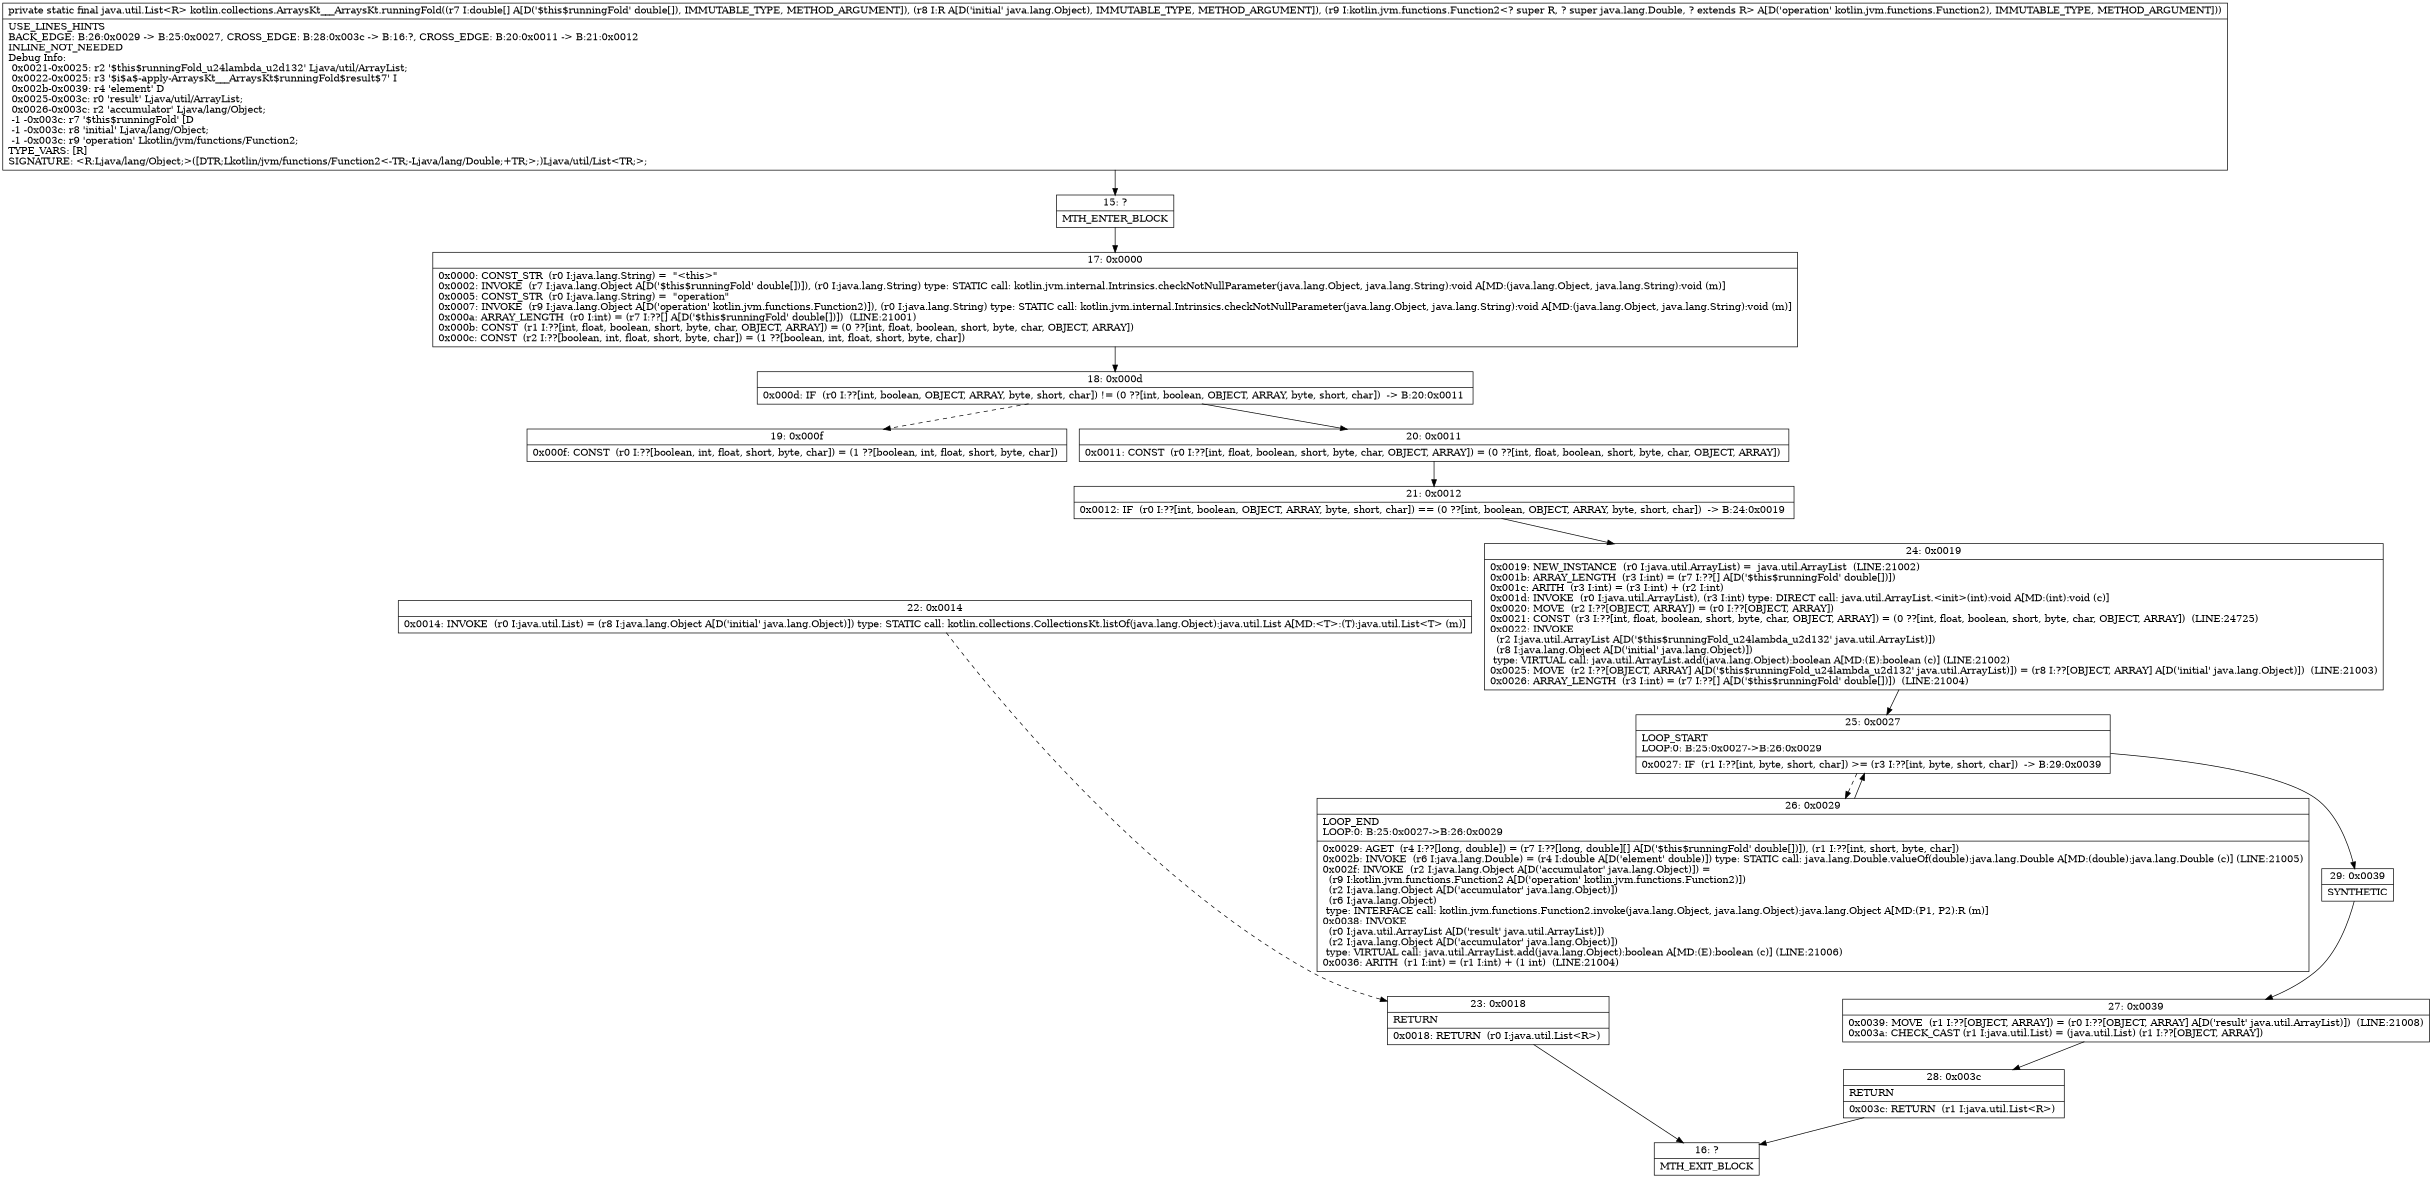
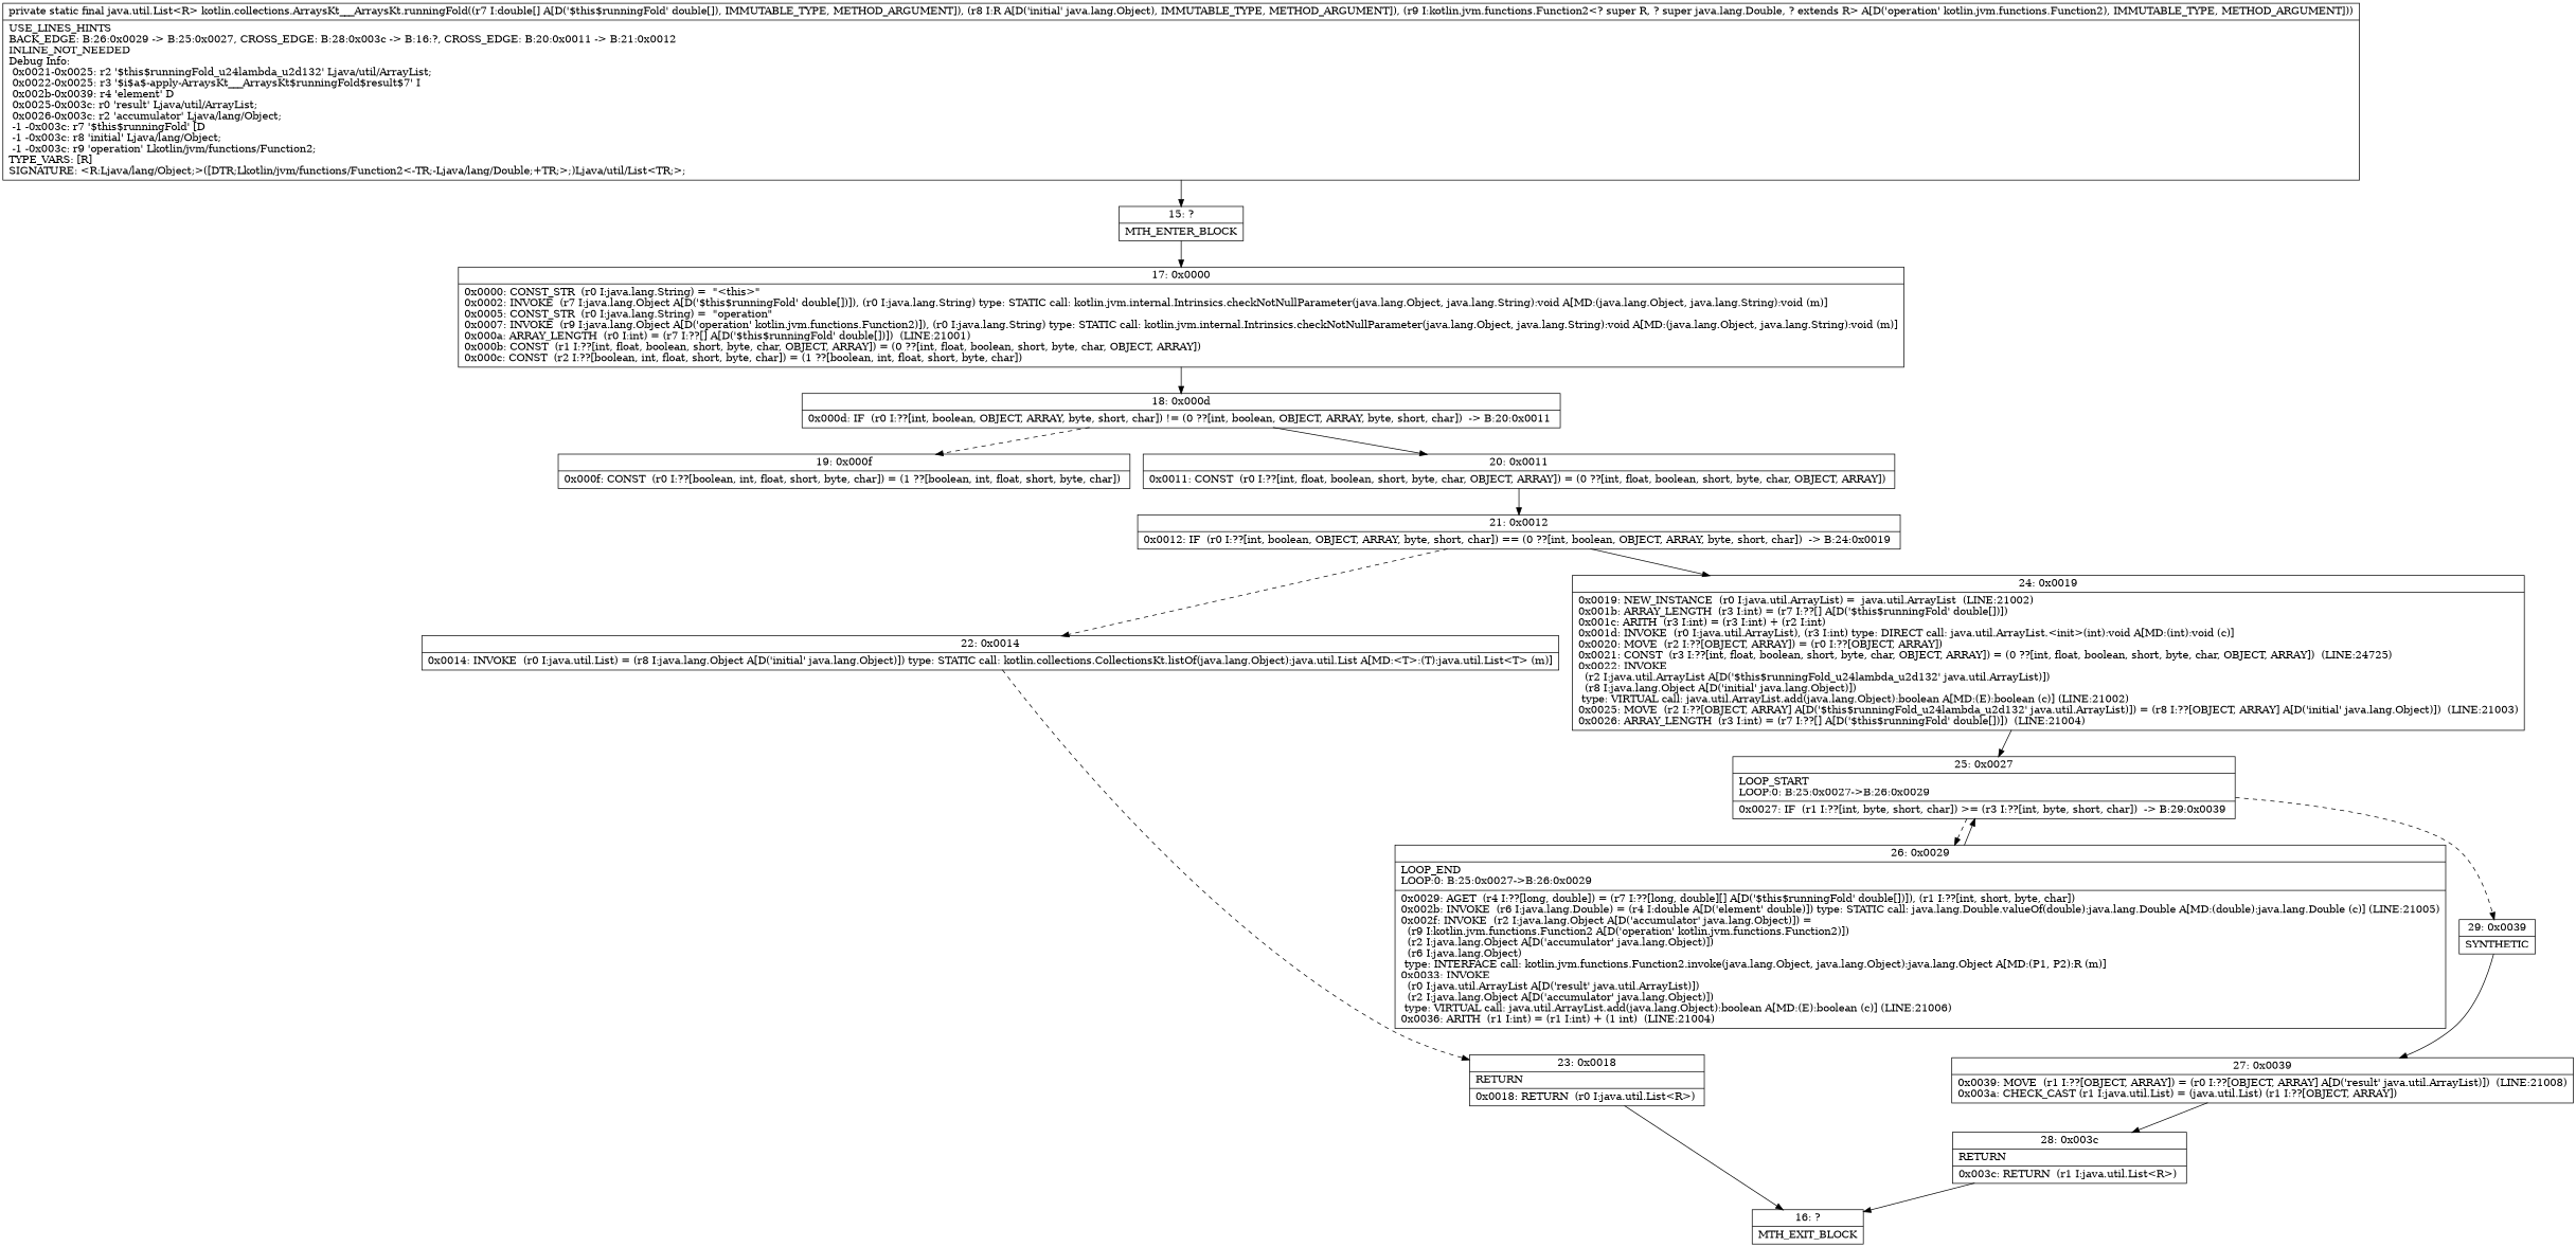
  digraph {
    node [shape=record]
    n1 [label="{15\:\ ?|MTH_ENTER_BLOCK\l}"]
    n2 [label="{17\:\ 0x0000|0x0000: CONST_STR  (r0 I:java.lang.String) =  \"\<this\>\" \l0x0002: INVOKE  (r7 I:java.lang.Object A[D('$this$runningFold' double[])]), (r0 I:java.lang.String) type: STATIC call: kotlin.jvm.internal.Intrinsics.checkNotNullParameter(java.lang.Object, java.lang.String):void A[MD:(java.lang.Object, java.lang.String):void (m)]\l0x0005: CONST_STR  (r0 I:java.lang.String) =  \"operation\" \l0x0007: INVOKE  (r9 I:java.lang.Object A[D('operation' kotlin.jvm.functions.Function2)]), (r0 I:java.lang.String) type: STATIC call: kotlin.jvm.internal.Intrinsics.checkNotNullParameter(java.lang.Object, java.lang.String):void A[MD:(java.lang.Object, java.lang.String):void (m)]\l0x000a: ARRAY_LENGTH  (r0 I:int) = (r7 I:??[] A[D('$this$runningFold' double[])])  (LINE:21001)\l0x000b: CONST  (r1 I:??[int, float, boolean, short, byte, char, OBJECT, ARRAY]) = (0 ??[int, float, boolean, short, byte, char, OBJECT, ARRAY]) \l0x000c: CONST  (r2 I:??[boolean, int, float, short, byte, char]) = (1 ??[boolean, int, float, short, byte, char]) \l}"]
    n3 [label="{18\:\ 0x000d|0x000d: IF  (r0 I:??[int, boolean, OBJECT, ARRAY, byte, short, char]) != (0 ??[int, boolean, OBJECT, ARRAY, byte, short, char])  \-\> B:20:0x0011 \l}"]
    n4 [label="{19\:\ 0x000f|0x000f: CONST  (r0 I:??[boolean, int, float, short, byte, char]) = (1 ??[boolean, int, float, short, byte, char]) \l}"]
    n5 [label="{20\:\ 0x0011|0x0011: CONST  (r0 I:??[int, float, boolean, short, byte, char, OBJECT, ARRAY]) = (0 ??[int, float, boolean, short, byte, char, OBJECT, ARRAY]) \l}"]
    n6 [label="{21\:\ 0x0012|0x0012: IF  (r0 I:??[int, boolean, OBJECT, ARRAY, byte, short, char]) == (0 ??[int, boolean, OBJECT, ARRAY, byte, short, char])  \-\> B:24:0x0019 \l}"]
    n7 [label="{22\:\ 0x0014|0x0014: INVOKE  (r0 I:java.util.List) = (r8 I:java.lang.Object A[D('initial' java.lang.Object)]) type: STATIC call: kotlin.collections.CollectionsKt.listOf(java.lang.Object):java.util.List A[MD:\<T\>:(T):java.util.List\<T\> (m)]\l}"]
    n8 [label="{24\:\ 0x0019|0x0019: NEW_INSTANCE  (r0 I:java.util.ArrayList) =  java.util.ArrayList  (LINE:21002)\l0x001b: ARRAY_LENGTH  (r3 I:int) = (r7 I:??[] A[D('$this$runningFold' double[])]) \l0x001c: ARITH  (r3 I:int) = (r3 I:int) + (r2 I:int) \l0x001d: INVOKE  (r0 I:java.util.ArrayList), (r3 I:int) type: DIRECT call: java.util.ArrayList.\<init\>(int):void A[MD:(int):void (c)]\l0x0020: MOVE  (r2 I:??[OBJECT, ARRAY]) = (r0 I:??[OBJECT, ARRAY]) \l0x0021: CONST  (r3 I:??[int, float, boolean, short, byte, char, OBJECT, ARRAY]) = (0 ??[int, float, boolean, short, byte, char, OBJECT, ARRAY])  (LINE:24725)\l0x0022: INVOKE  \l  (r2 I:java.util.ArrayList A[D('$this$runningFold_u24lambda_u2d132' java.util.ArrayList)])\l  (r8 I:java.lang.Object A[D('initial' java.lang.Object)])\l type: VIRTUAL call: java.util.ArrayList.add(java.lang.Object):boolean A[MD:(E):boolean (c)] (LINE:21002)\l0x0025: MOVE  (r2 I:??[OBJECT, ARRAY] A[D('$this$runningFold_u24lambda_u2d132' java.util.ArrayList)]) = (r8 I:??[OBJECT, ARRAY] A[D('initial' java.lang.Object)])  (LINE:21003)\l0x0026: ARRAY_LENGTH  (r3 I:int) = (r7 I:??[] A[D('$this$runningFold' double[])])  (LINE:21004)\l}"]
    n9 [label="{23\:\ 0x0018|RETURN\l|0x0018: RETURN  (r0 I:java.util.List\<R\>) \l}"]
    n10 [label="{25\:\ 0x0027|LOOP_START\lLOOP:0: B:25:0x0027\-\>B:26:0x0029\l|0x0027: IF  (r1 I:??[int, byte, short, char]) \>= (r3 I:??[int, byte, short, char])  \-\> B:29:0x0039 \l}"]
    n11 [label="{16\:\ ?|MTH_EXIT_BLOCK\l}"]
-   n12 [label="{26\:\ 0x0029|LOOP_END\lLOOP:0: B:25:0x0027\-\>B:26:0x0029\l|0x0029: AGET  (r4 I:??[long, double]) = (r7 I:??[long, double][] A[D('$this$runningFold' double[])]), (r1 I:??[int, short, byte, char]) \l0x002b: INVOKE  (r6 I:java.lang.Double) = (r4 I:double A[D('element' double)]) type: STATIC call: java.lang.Double.valueOf(double):java.lang.Double A[MD:(double):java.lang.Double (c)] (LINE:21005)\l0x002f: INVOKE  (r2 I:java.lang.Object A[D('accumulator' java.lang.Object)]) = \l  (r9 I:kotlin.jvm.functions.Function2 A[D('operation' kotlin.jvm.functions.Function2)])\l  (r2 I:java.lang.Object A[D('accumulator' java.lang.Object)])\l  (r6 I:java.lang.Object)\l type: INTERFACE call: kotlin.jvm.functions.Function2.invoke(java.lang.Object, java.lang.Object):java.lang.Object A[MD:(P1, P2):R (m)]\l0x0038: INVOKE  \l  (r0 I:java.util.ArrayList A[D('result' java.util.ArrayList)])\l  (r2 I:java.lang.Object A[D('accumulator' java.lang.Object)])\l type: VIRTUAL call: java.util.ArrayList.add(java.lang.Object):boolean A[MD:(E):boolean (c)] (LINE:21006)\l0x0036: ARITH  (r1 I:int) = (r1 I:int) + (1 int)  (LINE:21004)\l}"]
+   n12 [label="{26\:\ 0x0029|LOOP_END\lLOOP:0: B:25:0x0027\-\>B:26:0x0029\l|0x0029: AGET  (r4 I:??[long, double]) = (r7 I:??[long, double][] A[D('$this$runningFold' double[])]), (r1 I:??[int, short, byte, char]) \l0x002b: INVOKE  (r6 I:java.lang.Double) = (r4 I:double A[D('element' double)]) type: STATIC call: java.lang.Double.valueOf(double):java.lang.Double A[MD:(double):java.lang.Double (c)] (LINE:21005)\l0x002f: INVOKE  (r2 I:java.lang.Object A[D('accumulator' java.lang.Object)]) = \l  (r9 I:kotlin.jvm.functions.Function2 A[D('operation' kotlin.jvm.functions.Function2)])\l  (r2 I:java.lang.Object A[D('accumulator' java.lang.Object)])\l  (r6 I:java.lang.Object)\l type: INTERFACE call: kotlin.jvm.functions.Function2.invoke(java.lang.Object, java.lang.Object):java.lang.Object A[MD:(P1, P2):R (m)]\l0x0033: INVOKE  \l  (r0 I:java.util.ArrayList A[D('result' java.util.ArrayList)])\l  (r2 I:java.lang.Object A[D('accumulator' java.lang.Object)])\l type: VIRTUAL call: java.util.ArrayList.add(java.lang.Object):boolean A[MD:(E):boolean (c)] (LINE:21006)\l0x0036: ARITH  (r1 I:int) = (r1 I:int) + (1 int)  (LINE:21004)\l}"]
    n13 [label="{29\:\ 0x0039|SYNTHETIC\l}"]
    n14 [label="{27\:\ 0x0039|0x0039: MOVE  (r1 I:??[OBJECT, ARRAY]) = (r0 I:??[OBJECT, ARRAY] A[D('result' java.util.ArrayList)])  (LINE:21008)\l0x003a: CHECK_CAST (r1 I:java.util.List) = (java.util.List) (r1 I:??[OBJECT, ARRAY]) \l}"]
    n15 [label="{28\:\ 0x003c|RETURN\l|0x003c: RETURN  (r1 I:java.util.List\<R\>) \l}"]
    n16 [label="{private static final java.util.List\<R\> kotlin.collections.ArraysKt___ArraysKt.runningFold((r7 I:double[] A[D('$this$runningFold' double[]), IMMUTABLE_TYPE, METHOD_ARGUMENT]), (r8 I:R A[D('initial' java.lang.Object), IMMUTABLE_TYPE, METHOD_ARGUMENT]), (r9 I:kotlin.jvm.functions.Function2\<? super R, ? super java.lang.Double, ? extends R\> A[D('operation' kotlin.jvm.functions.Function2), IMMUTABLE_TYPE, METHOD_ARGUMENT]))  | USE_LINES_HINTS\lBACK_EDGE: B:26:0x0029 \-\> B:25:0x0027, CROSS_EDGE: B:28:0x003c \-\> B:16:?, CROSS_EDGE: B:20:0x0011 \-\> B:21:0x0012\lINLINE_NOT_NEEDED\lDebug Info:\l  0x0021\-0x0025: r2 '$this$runningFold_u24lambda_u2d132' Ljava\/util\/ArrayList;\l  0x0022\-0x0025: r3 '$i$a$\-apply\-ArraysKt___ArraysKt$runningFold$result$7' I\l  0x002b\-0x0039: r4 'element' D\l  0x0025\-0x003c: r0 'result' Ljava\/util\/ArrayList;\l  0x0026\-0x003c: r2 'accumulator' Ljava\/lang\/Object;\l  \-1 \-0x003c: r7 '$this$runningFold' [D\l  \-1 \-0x003c: r8 'initial' Ljava\/lang\/Object;\l  \-1 \-0x003c: r9 'operation' Lkotlin\/jvm\/functions\/Function2;\lTYPE_VARS: [R]\lSIGNATURE: \<R:Ljava\/lang\/Object;\>([DTR;Lkotlin\/jvm\/functions\/Function2\<\-TR;\-Ljava\/lang\/Double;+TR;\>;)Ljava\/util\/List\<TR;\>;\l}"]
    n1 -> n2
    n2 -> n3
    n3 -> n4 [style=dashed]
    n3 -> n5
    n5 -> n6
+   n6 -> n7 [style=dashed]
    n6 -> n8
    n7 -> n9 [style=dashed]
    n8 -> n10
    n9 -> n11
    n10 -> n12 [style=dashed]
-   n10 -> n13
+   n10 -> n13 [style=dashed]
    n12 -> n10
    n13 -> n14
    n14 -> n15
    n15 -> n11
    n16 -> n1
  }
